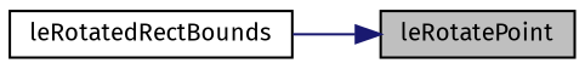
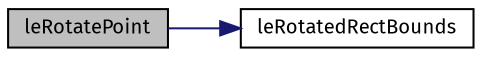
  digraph {
    rankdir=RL
    fontname="Fira Sans"
    node [color=black fontname="Fira Sans" fontsize=10 shape=record style=filled]
    n1 [fillcolor=grey75 fontcolor=black height=0.2 label=leRotatePoint width=0.4]
    n2 [fillcolor=white height=0.2 label=leRotatedRectBounds width=0.4]
-   n1 -> n2 [color=midnightblue dir=back fontname="Fira Sans" fontsize=10 labelfontname=Helvetica labelfontsize=10 style=solid]
+   n2 -> n1 [color=midnightblue dir=back fontname="Fira Sans" fontsize=10 labelfontname=Helvetica labelfontsize=10 style=solid]
  }
